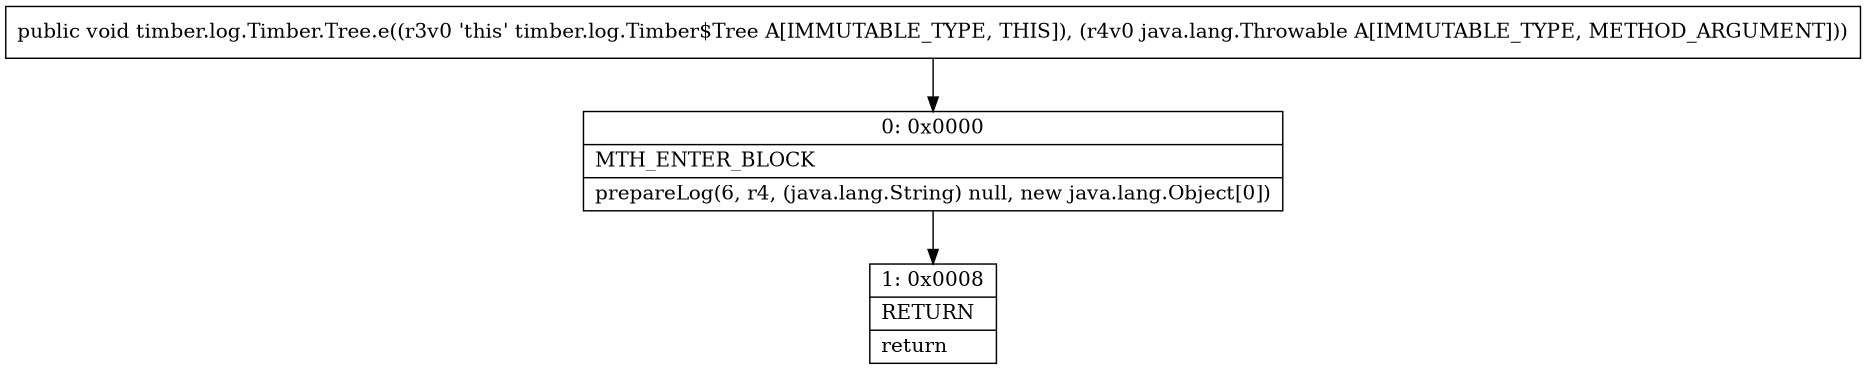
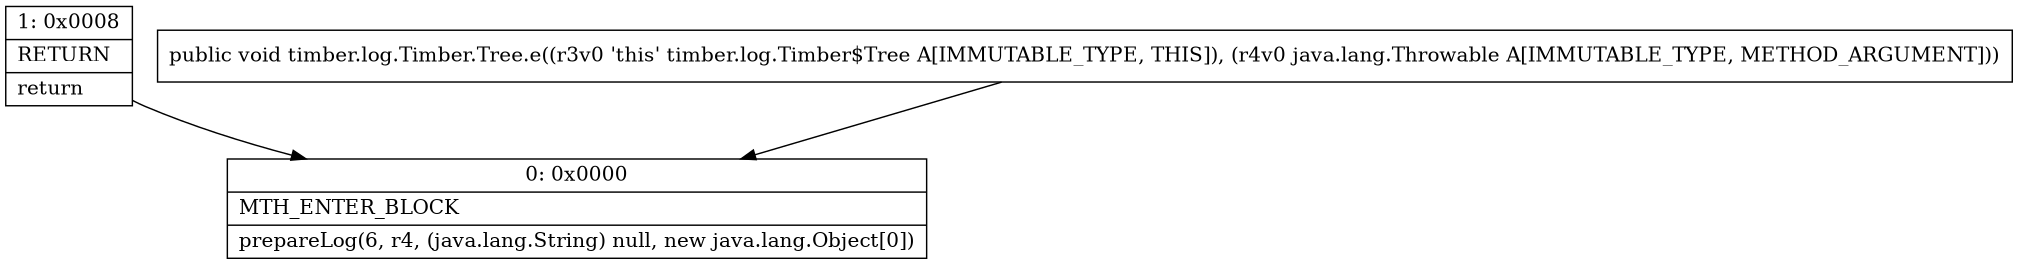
  digraph {
    node [shape=record]
    n1 [label="{0\:\ 0x0000|MTH_ENTER_BLOCK\l|prepareLog(6, r4, (java.lang.String) null, new java.lang.Object[0])\l}"]
    n2 [label="{1\:\ 0x0008|RETURN\l|return\l}"]
    n3 [label="{public void timber.log.Timber.Tree.e((r3v0 'this' timber.log.Timber$Tree A[IMMUTABLE_TYPE, THIS]), (r4v0 java.lang.Throwable A[IMMUTABLE_TYPE, METHOD_ARGUMENT])) }"]
-   n1 -> n2
+   n2 -> n1
    n3 -> n1
  }
